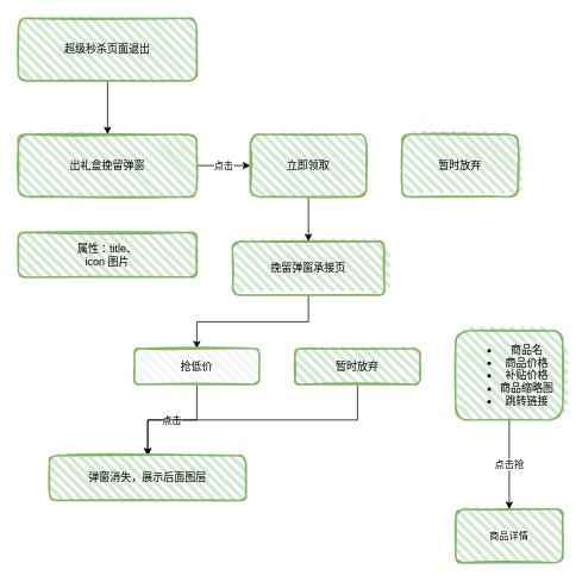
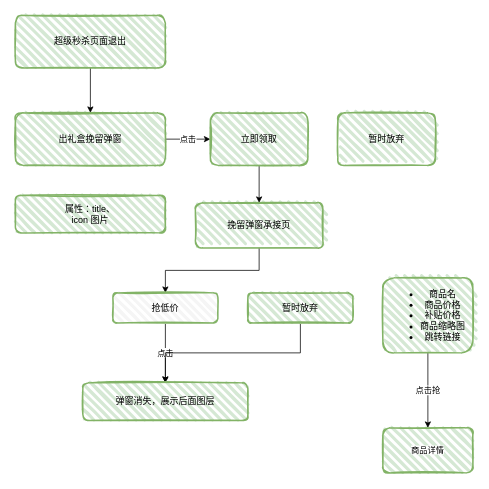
  <mxCell id="0" />
  <mxCell id="1" parent="0" />
  <mxCell id="2" style="edgeStyle=orthogonalEdgeStyle;rounded=0;orthogonalLoop=1;jettySize=auto;html=1;exitX=0.5;exitY=1;exitDx=0;exitDy=0;" edge="1" parent="1" source="3" target="6"><mxGeometry relative="1" as="geometry" /></mxCell>
  <mxCell id="3" value="超级秒杀页面退出" style="rounded=1;whiteSpace=wrap;html=1;strokeWidth=2;fillWeight=4;hachureGap=8;hachureAngle=45;fillColor=#d5e8d4;sketch=1;strokeColor=#82b366;" vertex="1" parent="1"><mxGeometry x="20" y="20" width="200" height="70" as="geometry" /></mxCell>
  <mxCell id="4" value="属性：title、&lt;br&gt;icon 图片&lt;br&gt;" style="rounded=1;whiteSpace=wrap;html=1;strokeWidth=2;fillWeight=4;hachureGap=8;hachureAngle=45;fillColor=#d5e8d4;sketch=1;strokeColor=#82b366;" vertex="1" parent="1"><mxGeometry x="20" y="260" width="200" height="50" as="geometry" /></mxCell>
  <mxCell id="5" value="点击" style="edgeStyle=orthogonalEdgeStyle;rounded=0;orthogonalLoop=1;jettySize=auto;html=1;exitX=1;exitY=0.5;exitDx=0;exitDy=0;entryX=0;entryY=0.5;entryDx=0;entryDy=0;" edge="1" parent="1" source="6" target="8"><mxGeometry relative="1" as="geometry" /></mxCell>
  <mxCell id="6" value="出礼盒挽留弹窗" style="rounded=1;whiteSpace=wrap;html=1;strokeWidth=2;fillWeight=4;hachureGap=8;hachureAngle=45;fillColor=#d5e8d4;sketch=1;strokeColor=#82b366;" vertex="1" parent="1"><mxGeometry x="20" y="150" width="200" height="70" as="geometry" /></mxCell>
  <mxCell id="7" style="edgeStyle=orthogonalEdgeStyle;rounded=0;orthogonalLoop=1;jettySize=auto;html=1;exitX=0.5;exitY=1;exitDx=0;exitDy=0;entryX=0.5;entryY=0;entryDx=0;entryDy=0;" edge="1" parent="1" source="8" target="11"><mxGeometry relative="1" as="geometry" /></mxCell>
  <mxCell id="8" value="立即领取" style="rounded=1;whiteSpace=wrap;html=1;strokeWidth=2;fillWeight=4;hachureGap=8;hachureAngle=45;fillColor=#d5e8d4;sketch=1;strokeColor=#82b366;" vertex="1" parent="1"><mxGeometry x="280" y="150" width="130" height="70" as="geometry" /></mxCell>
  <mxCell id="9" value="暂时放弃" style="rounded=1;whiteSpace=wrap;html=1;strokeWidth=2;fillWeight=4;hachureGap=8;hachureAngle=45;fillColor=#d5e8d4;sketch=1;strokeColor=#82b366;" vertex="1" parent="1"><mxGeometry x="450" y="150" width="130" height="70" as="geometry" /></mxCell>
  <mxCell id="10" style="edgeStyle=orthogonalEdgeStyle;rounded=0;orthogonalLoop=1;jettySize=auto;html=1;exitX=0.5;exitY=1;exitDx=0;exitDy=0;entryX=0.5;entryY=0;entryDx=0;entryDy=0;" edge="1" parent="1" source="11" target="15"><mxGeometry relative="1" as="geometry" /></mxCell>
  <mxCell id="11" value="挽留弹窗承接页" style="rounded=1;whiteSpace=wrap;html=1;strokeWidth=2;fillWeight=4;hachureGap=8;hachureAngle=45;fillColor=#d5e8d4;sketch=1;strokeColor=#82b366;" vertex="1" parent="1"><mxGeometry x="260" y="270" width="170" height="60" as="geometry" /></mxCell>
  <mxCell id="12" value="点击抢" style="edgeStyle=orthogonalEdgeStyle;rounded=0;orthogonalLoop=1;jettySize=auto;html=1;" edge="1" parent="1" source="13" target="19"><mxGeometry relative="1" as="geometry" /></mxCell>
  <mxCell id="13" value="&lt;ul&gt;&lt;li&gt;商品名&lt;/li&gt;&lt;li&gt;商品价格&lt;/li&gt;&lt;li&gt;补贴价格&lt;/li&gt;&lt;li&gt;商品缩略图&lt;/li&gt;&lt;li&gt;跳转链接&lt;/li&gt;&lt;/ul&gt;" style="rounded=1;whiteSpace=wrap;html=1;strokeWidth=2;fillWeight=4;hachureGap=8;hachureAngle=45;fillColor=#d5e8d4;sketch=1;strokeColor=#82b366;" vertex="1" parent="1"><mxGeometry x="510" y="370" width="120" height="100" as="geometry" /></mxCell>
  <mxCell id="14" value="点击" style="edgeStyle=orthogonalEdgeStyle;rounded=0;orthogonalLoop=1;jettySize=auto;html=1;exitX=0.5;exitY=1;exitDx=0;exitDy=0;" edge="1" parent="1" source="15" target="18"><mxGeometry relative="1" as="geometry" /></mxCell>
  <mxCell id="15" value="抢低价" style="rounded=1;whiteSpace=wrap;html=1;strokeWidth=2;fillWeight=4;hachureGap=8;hachureAngle=45;fillColor=#f5f5f5;sketch=1;strokeColor=#82b366;" vertex="1" parent="1"><mxGeometry x="150" y="390" width="140" height="40" as="geometry" /></mxCell>
  <mxCell id="16" style="edgeStyle=orthogonalEdgeStyle;rounded=0;orthogonalLoop=1;jettySize=auto;html=1;exitX=0.5;exitY=1;exitDx=0;exitDy=0;" edge="1" parent="1" source="17" target="18"><mxGeometry relative="1" as="geometry" /></mxCell>
  <mxCell id="17" value="暂时放弃" style="rounded=1;whiteSpace=wrap;html=1;strokeWidth=2;fillWeight=4;hachureGap=8;hachureAngle=45;fillColor=#d5e8d4;sketch=1;strokeColor=#82b366;" vertex="1" parent="1"><mxGeometry x="330" y="390" width="140" height="40" as="geometry" /></mxCell>
- <mxCell id="18" value="弹窗消失，展示后面图层" style="rounded=1;whiteSpace=wrap;html=1;strokeWidth=2;fillWeight=4;hachureGap=8;hachureAngle=45;fillColor=#d5e8d4;sketch=1;strokeColor=#82b366;" vertex="1" parent="1"><mxGeometry x="55" y="510" width="220" height="50" as="geometry" /></mxCell>
+ <mxCell id="18" value="弹窗消失，展示后面图层" style="rounded=1;whiteSpace=wrap;html=1;strokeWidth=2;fillWeight=4;hachureGap=8;hachureAngle=45;fillColor=#d5e8d4;sketch=1;strokeColor=#82b366;" vertex="1" parent="1"><mxGeometry x="110" y="510" width="220" height="50" as="geometry" /></mxCell>
  <mxCell id="19" value="&lt;span style=&quot;font-size: 11px ; background-color: rgb(255 , 255 , 255)&quot;&gt;商品详情&lt;/span&gt;" style="whiteSpace=wrap;html=1;rounded=1;strokeColor=#82b366;strokeWidth=2;fillColor=#d5e8d4;sketch=1;fillWeight=4;hachureGap=8;hachureAngle=45;" vertex="1" parent="1"><mxGeometry x="510" y="570" width="120" height="60" as="geometry" /></mxCell>
